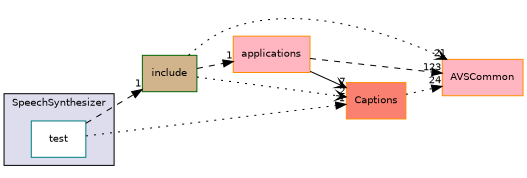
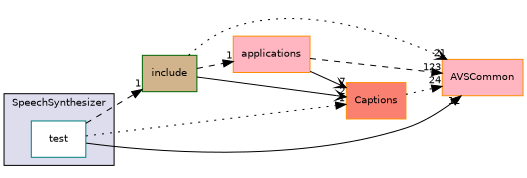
  digraph {
    compound=true
    rankdir=LR
    node [color=darkorange fillcolor=lightpink fontname=Helvetica fontsize=10 shape=box style=filled]
    edge [arrowhead=normal headlabel=1 labeldistance=1.5 labelfontname=Helvetica labelfontsize=10 style=dotted]
    n1 [color=teal fillcolor=white label=test pencolor=black]
    n2 [fillcolor=salmon label=Captions]
    n3 [color=darkgreen fillcolor=tan label=include]
    n4 [label=AVSCommon]
    n5 [label=applications]
    subgraph cluster_1 {
      bgcolor="#ddddee"
      fontname=Helvetica
      fontsize=10
      label=SpeechSynthesizer
      pencolor=black
      n1
    }
    n1 -> n2
    n1 -> n3 [style=dashed]
+   n1 -> n4 [headlabel=12 style=solid]
    n2 -> n4 [headlabel=24]
-   n3 -> n2 [arrowhead=vee headlabel=2]
+   n3 -> n2 [arrowhead=vee headlabel=2 style=solid]
    n3 -> n4 [arrowhead=vee headlabel=21]
    n3 -> n5 [style=dashed]
    n5 -> n2 [arrowhead=vee headlabel=7 style=solid]
    n5 -> n4 [headlabel=123 style=dashed]
  }
